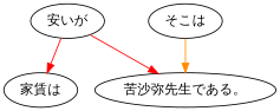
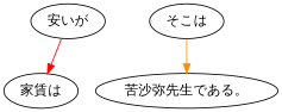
  digraph {
    edge [color=red]
    n1 [label="家賃は"]
    n2 [label="安いが"]
    n3 [label="苦沙弥先生である。"]
    n4 [label="そこは"]
    n2 -> n1
-   n2 -> n3
    n4 -> n3 [color=darkorange]
  }
